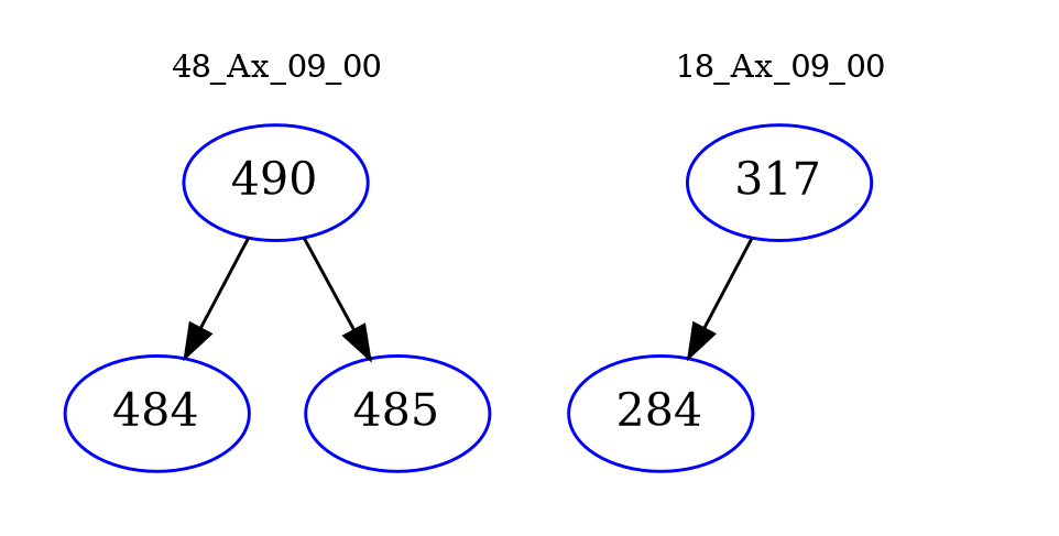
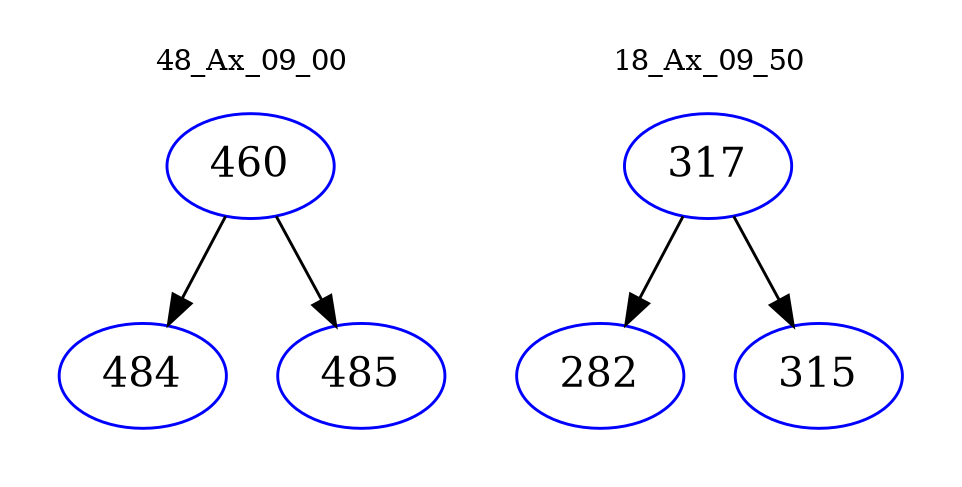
  digraph {
    node [color=blue]
    edge [color=black]
-   n1 [label=490]
+   n1 [label=460]
    n2 [label=484]
    n3 [label=485]
    n4 [label=317]
-   n5 [label=284]
+   n5 [label=282]
+   n6 [label=315]
    subgraph cluster_1 {
      color=white
      fontsize=10
      label="48_Ax_09_00"
      n1
      n2
      n3
    }
    subgraph cluster_2 {
      color=white
      fontsize=10
-     label="18_Ax_09_00"
+     label="18_Ax_09_50"
      n4
      n5
+     n6
    }
    n1 -> n2
    n1 -> n3
    n4 -> n5
+   n4 -> n6
  }
